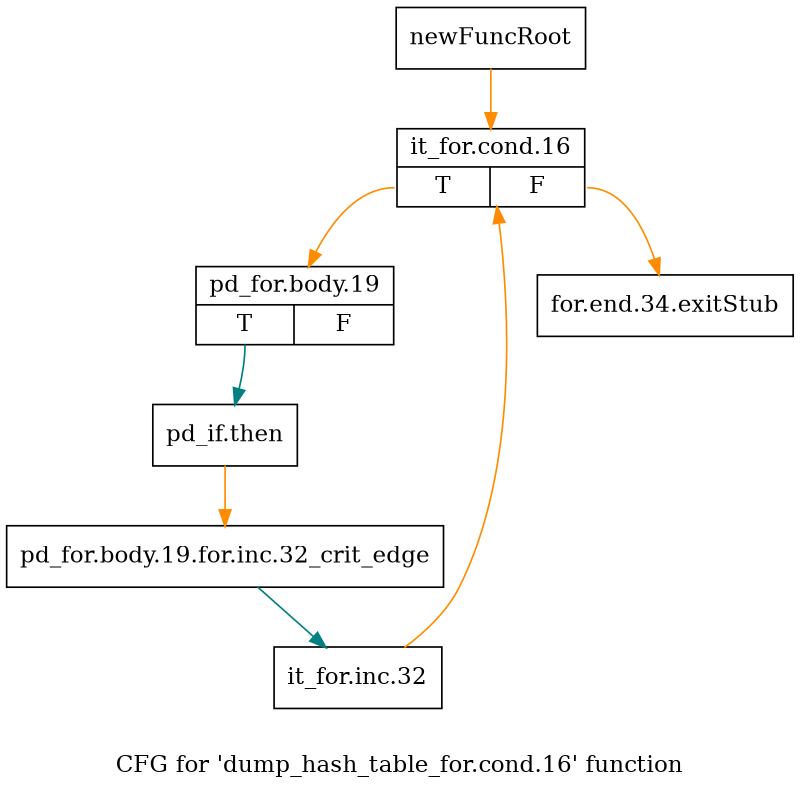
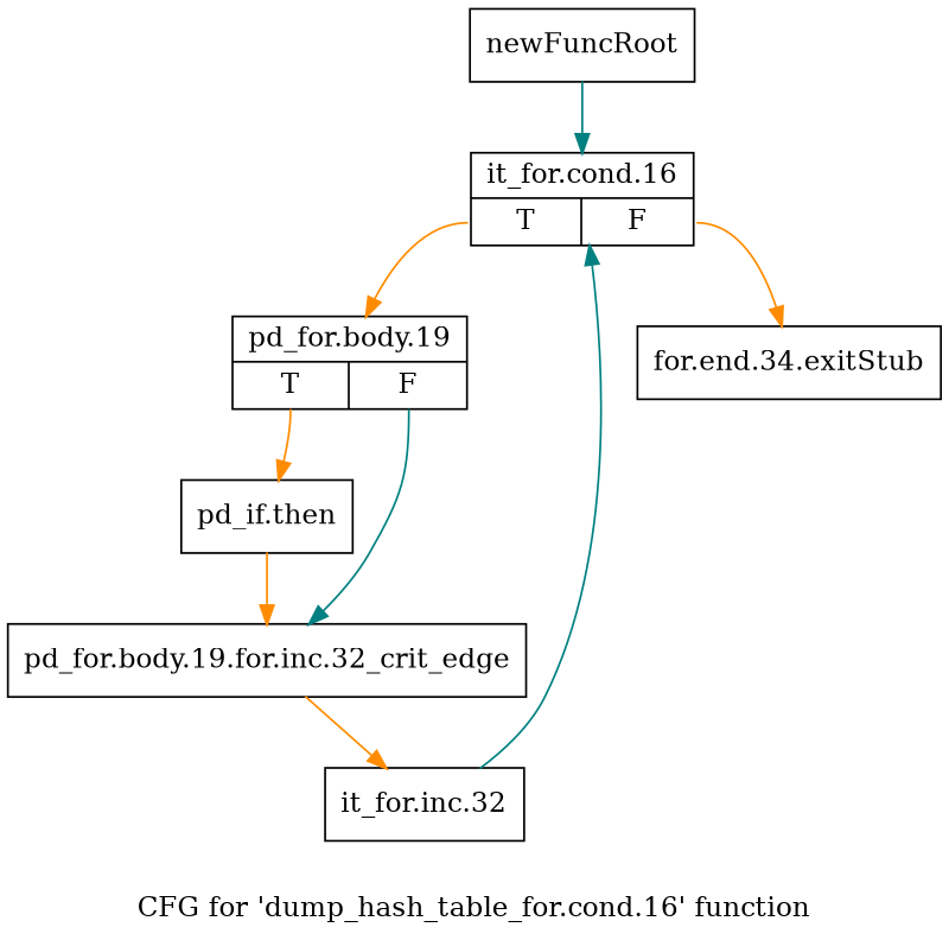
  digraph {
    label="CFG for 'dump_hash_table_for.cond.16' function"
    node [shape=record]
    edge [color=teal]
    n1 [label="{newFuncRoot}"]
    n2 [label="{it_for.cond.16|{<s0>T|<s1>F}}"]
    n3 [label="{for.end.34.exitStub}"]
    n4 [label="{pd_for.body.19|{<s0>T|<s1>F}}"]
    n5 [label="{pd_if.then}"]
    n6 [label="{pd_for.body.19.for.inc.32_crit_edge}"]
    n7 [label="{it_for.inc.32}"]
-   n1 -> n2 [color=darkorange]
+   n1 -> n2
    n2 -> n3 [color=darkorange tailport=s1]
    n2 -> n4 [color=darkorange tailport=s0]
-   n4 -> n5 [tailport=s0]
+   n4 -> n5 [color=darkorange tailport=s0]
+   n4 -> n6 [tailport=s1]
    n5 -> n6 [color=darkorange]
-   n6 -> n7
-   n7 -> n2 [color=darkorange]
+   n6 -> n7 [color=darkorange]
+   n7 -> n2
  }
